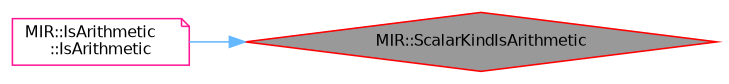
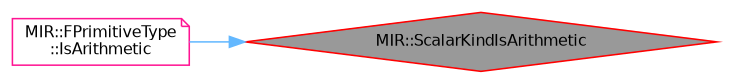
  digraph {
    rankdir=RL
    node [fontname=Helvetica fontsize=10 style=filled]
    n1 [color=red fillcolor=grey60 fontcolor=black height=0.2 label="MIR::ScalarKindIsArithmetic" shape=diamond width=0.4]
-   n2 [color=deeppink fillcolor=white height=0.2 label="MIR::IsArithmetic\l::IsArithmetic" shape=note width=0.4]
+   n2 [color=deeppink fillcolor=white height=0.2 label="MIR::FPrimitiveType\l::IsArithmetic" shape=note width=0.4]
    n1 -> n2 [color=steelblue1 dir=back fontname=Helvetica fontsize=10 labelfontname=Helvetica labelfontsize=10 style=solid]
  }
